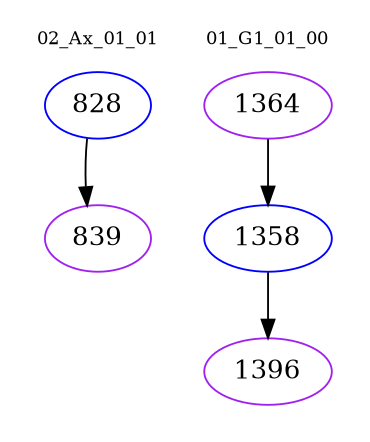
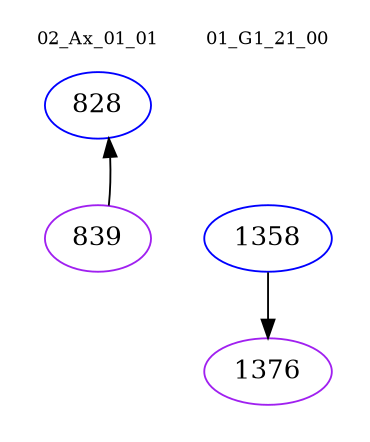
  digraph {
    node [color=purple]
    edge [color=black]
    n1 [color=blue label=828]
    n2 [label=839]
-   n3 [label=1364]
    n4 [color=blue label=1358]
-   n5 [label=1396]
+   n5 [label=1376]
    subgraph cluster_1 {
      color=white
      fontsize=10
      label="02_Ax_01_01"
      n1
      n2
    }
    subgraph cluster_2 {
      color=white
      fontsize=10
-     label="01_G1_01_00"
-     n3
+     label="01_G1_21_00"
      n4
      n5
    }
-   n1 -> n2
-   n3 -> n4
+   n2 -> n1
    n4 -> n5
  }
